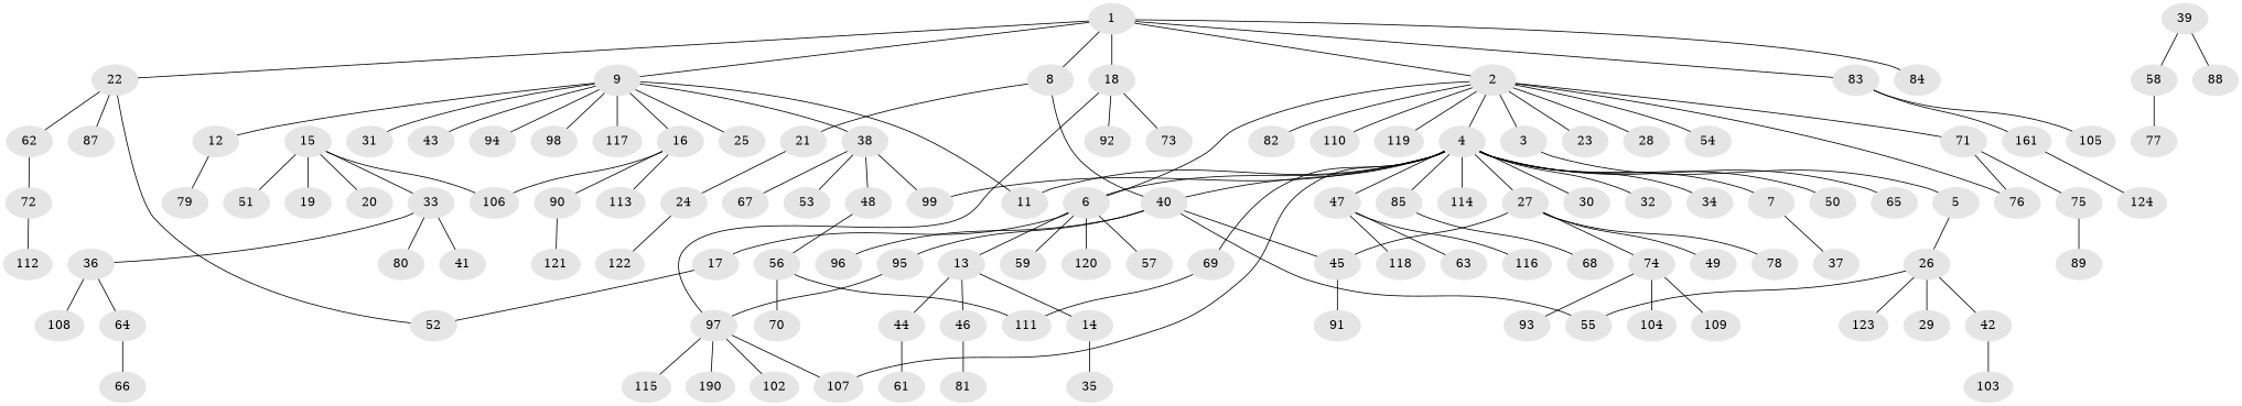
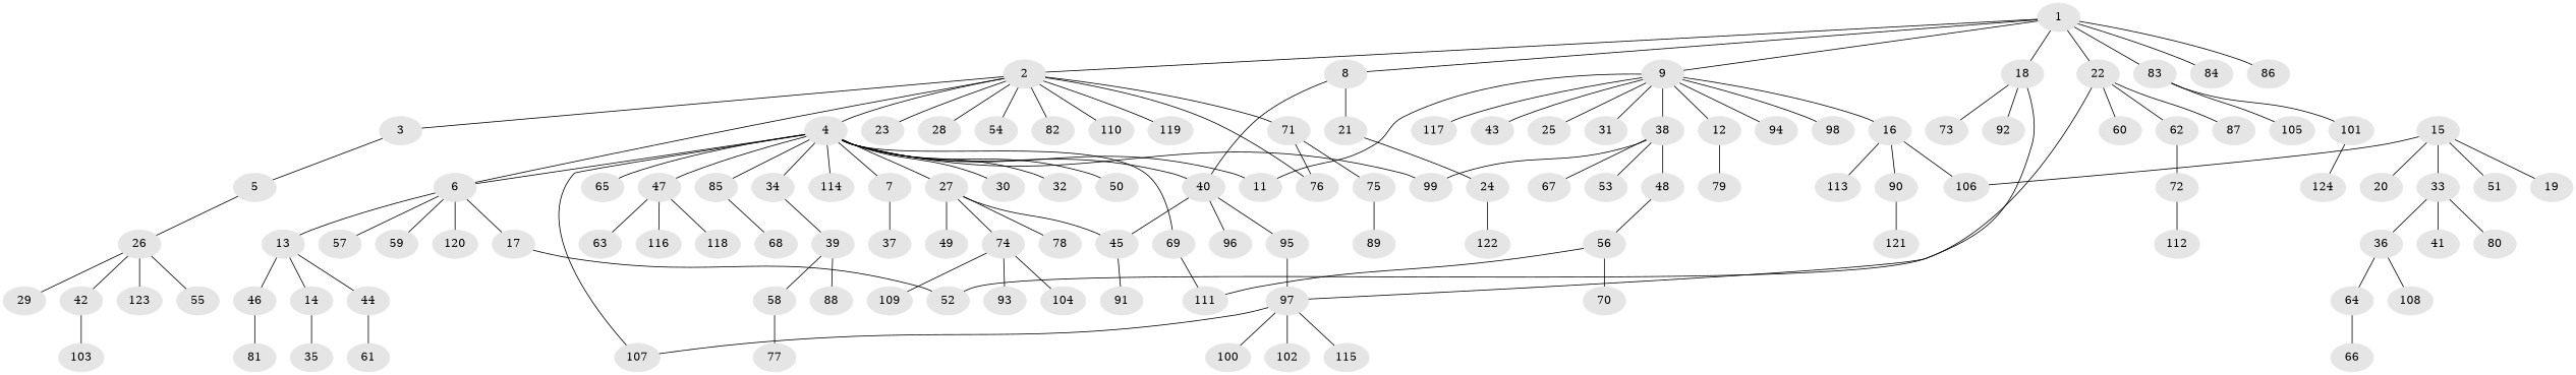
  graph {
    node [color=gray90 style=filled]
    1
    2
    8
    9
    18
    22
    83
    84
+   86
    3
    4
    6
    23
    28
    54
    71
    76
    82
    110
    119
    40
    21
    11
    12
    16
    25
    31
    38
    43
    94
    98
    117
    73
    92
    97
    52
+   60
    62
    87
-   101 [label=161]
+   101
    105
    5
    7
    27
    30
    32
    34
    47
    50
    65
    69
    85
    99
    107
    114
    13
    17
    57
    59
    120
    75
    26
    37
    45
    49
    74
    78
    39
    55
    95
    96
    63
    116
    118
    111
    68
    29
    42
    123
    14
    44
    46
    24
    79
    106
    90
    113
    48
    53
    67
    15
    19
    20
    33
    51
    35
    61
    81
    36
    41
    80
    121
-   100 [label=190]
+   100
    102
    115
    122
    72
    103
    91
    93
    104
    109
    64
    108
    58
    88
    66
    56
    77
    70
    112
    89
    124
    1 -- 2
    1 -- 8
    1 -- 9
    1 -- 18
    1 -- 22
    1 -- 83
    1 -- 84
+   1 -- 86
    2 -- 3
    2 -- 4
    2 -- 6
    2 -- 23
    2 -- 28
    2 -- 54
    2 -- 71
    2 -- 76
    2 -- 82
    2 -- 110
    2 -- 119
    8 -- 40
    8 -- 21
    9 -- 11
    9 -- 12
    9 -- 16
    9 -- 25
    9 -- 31
    9 -- 38
    9 -- 43
    9 -- 94
    9 -- 98
    9 -- 117
    18 -- 73
    18 -- 92
    18 -- 97
    22 -- 52
+   22 -- 60
    22 -- 62
    22 -- 87
    83 -- 101
    83 -- 105
    3 -- 5
    4 -- 6
    4 -- 40
    4 -- 11
    4 -- 7
    4 -- 27
    4 -- 30
    4 -- 32
    4 -- 34
    4 -- 47
    4 -- 50
    4 -- 65
    4 -- 69
    4 -- 85
    4 -- 99
    4 -- 107
    4 -- 114
    6 -- 13
    6 -- 17
    6 -- 57
    6 -- 59
    6 -- 120
    71 -- 76
    71 -- 75
    40 -- 45
-   40 -- 55
    40 -- 95
    40 -- 96
    21 -- 24
    12 -- 79
    16 -- 106
    16 -- 90
    16 -- 113
    38 -- 99
    38 -- 48
    38 -- 53
    38 -- 67
    97 -- 107
    97 -- 100
    97 -- 102
    97 -- 115
    62 -- 72
    101 -- 124
    5 -- 26
    7 -- 37
    27 -- 45
    27 -- 49
    27 -- 74
    27 -- 78
+   34 -- 39
    47 -- 63
    47 -- 116
    47 -- 118
    69 -- 111
    85 -- 68
    13 -- 14
    13 -- 44
    13 -- 46
    17 -- 52
    75 -- 89
    26 -- 55
    26 -- 29
    26 -- 42
    26 -- 123
    45 -- 91
    74 -- 93
    74 -- 104
    74 -- 109
    39 -- 58
    39 -- 88
    95 -- 97
    42 -- 103
    14 -- 35
    44 -- 61
    46 -- 81
    24 -- 122
    90 -- 121
    48 -- 56
    15 -- 106
    15 -- 19
    15 -- 20
    15 -- 33
    15 -- 51
    33 -- 36
    33 -- 41
    33 -- 80
    36 -- 64
    36 -- 108
    72 -- 112
    64 -- 66
    58 -- 77
    56 -- 111
    56 -- 70
  }
